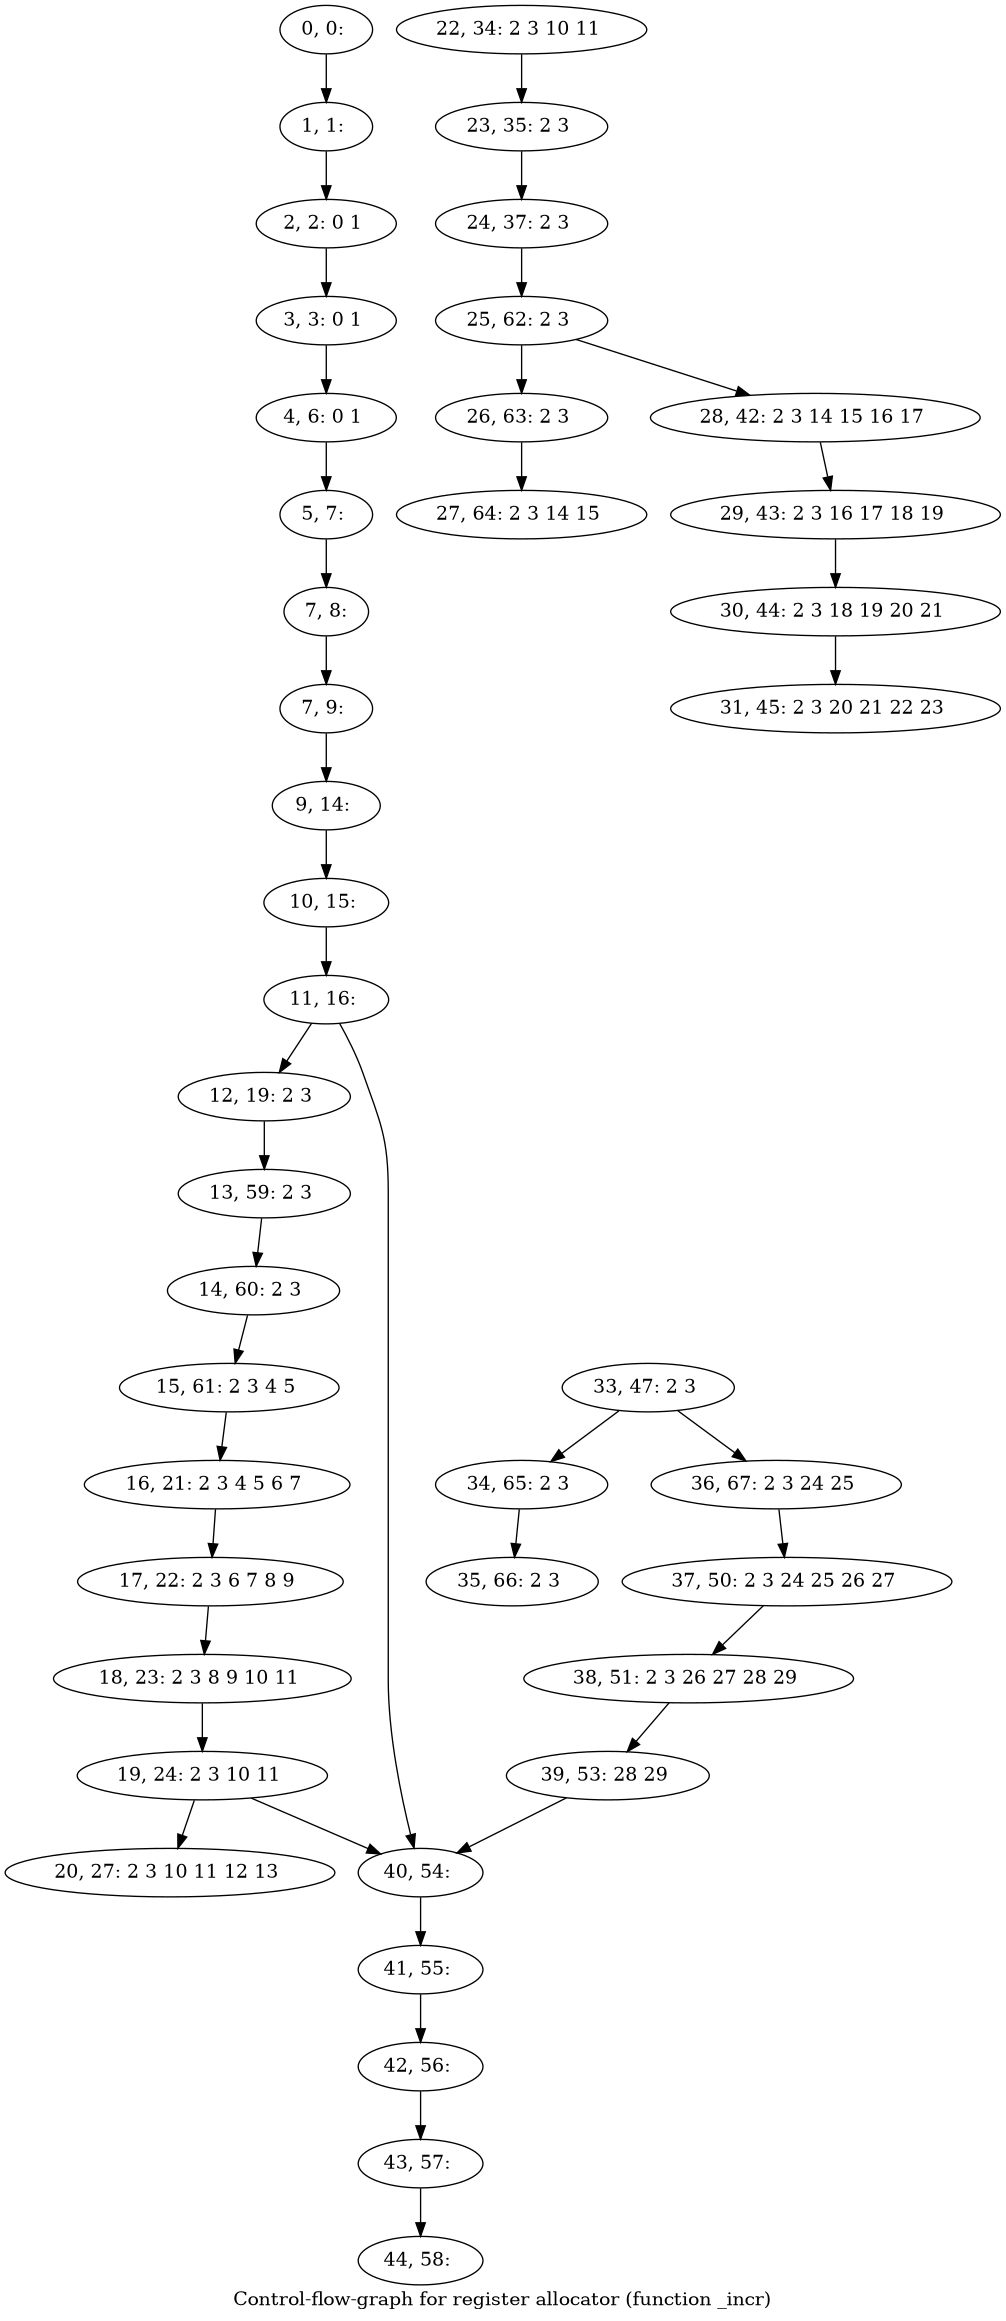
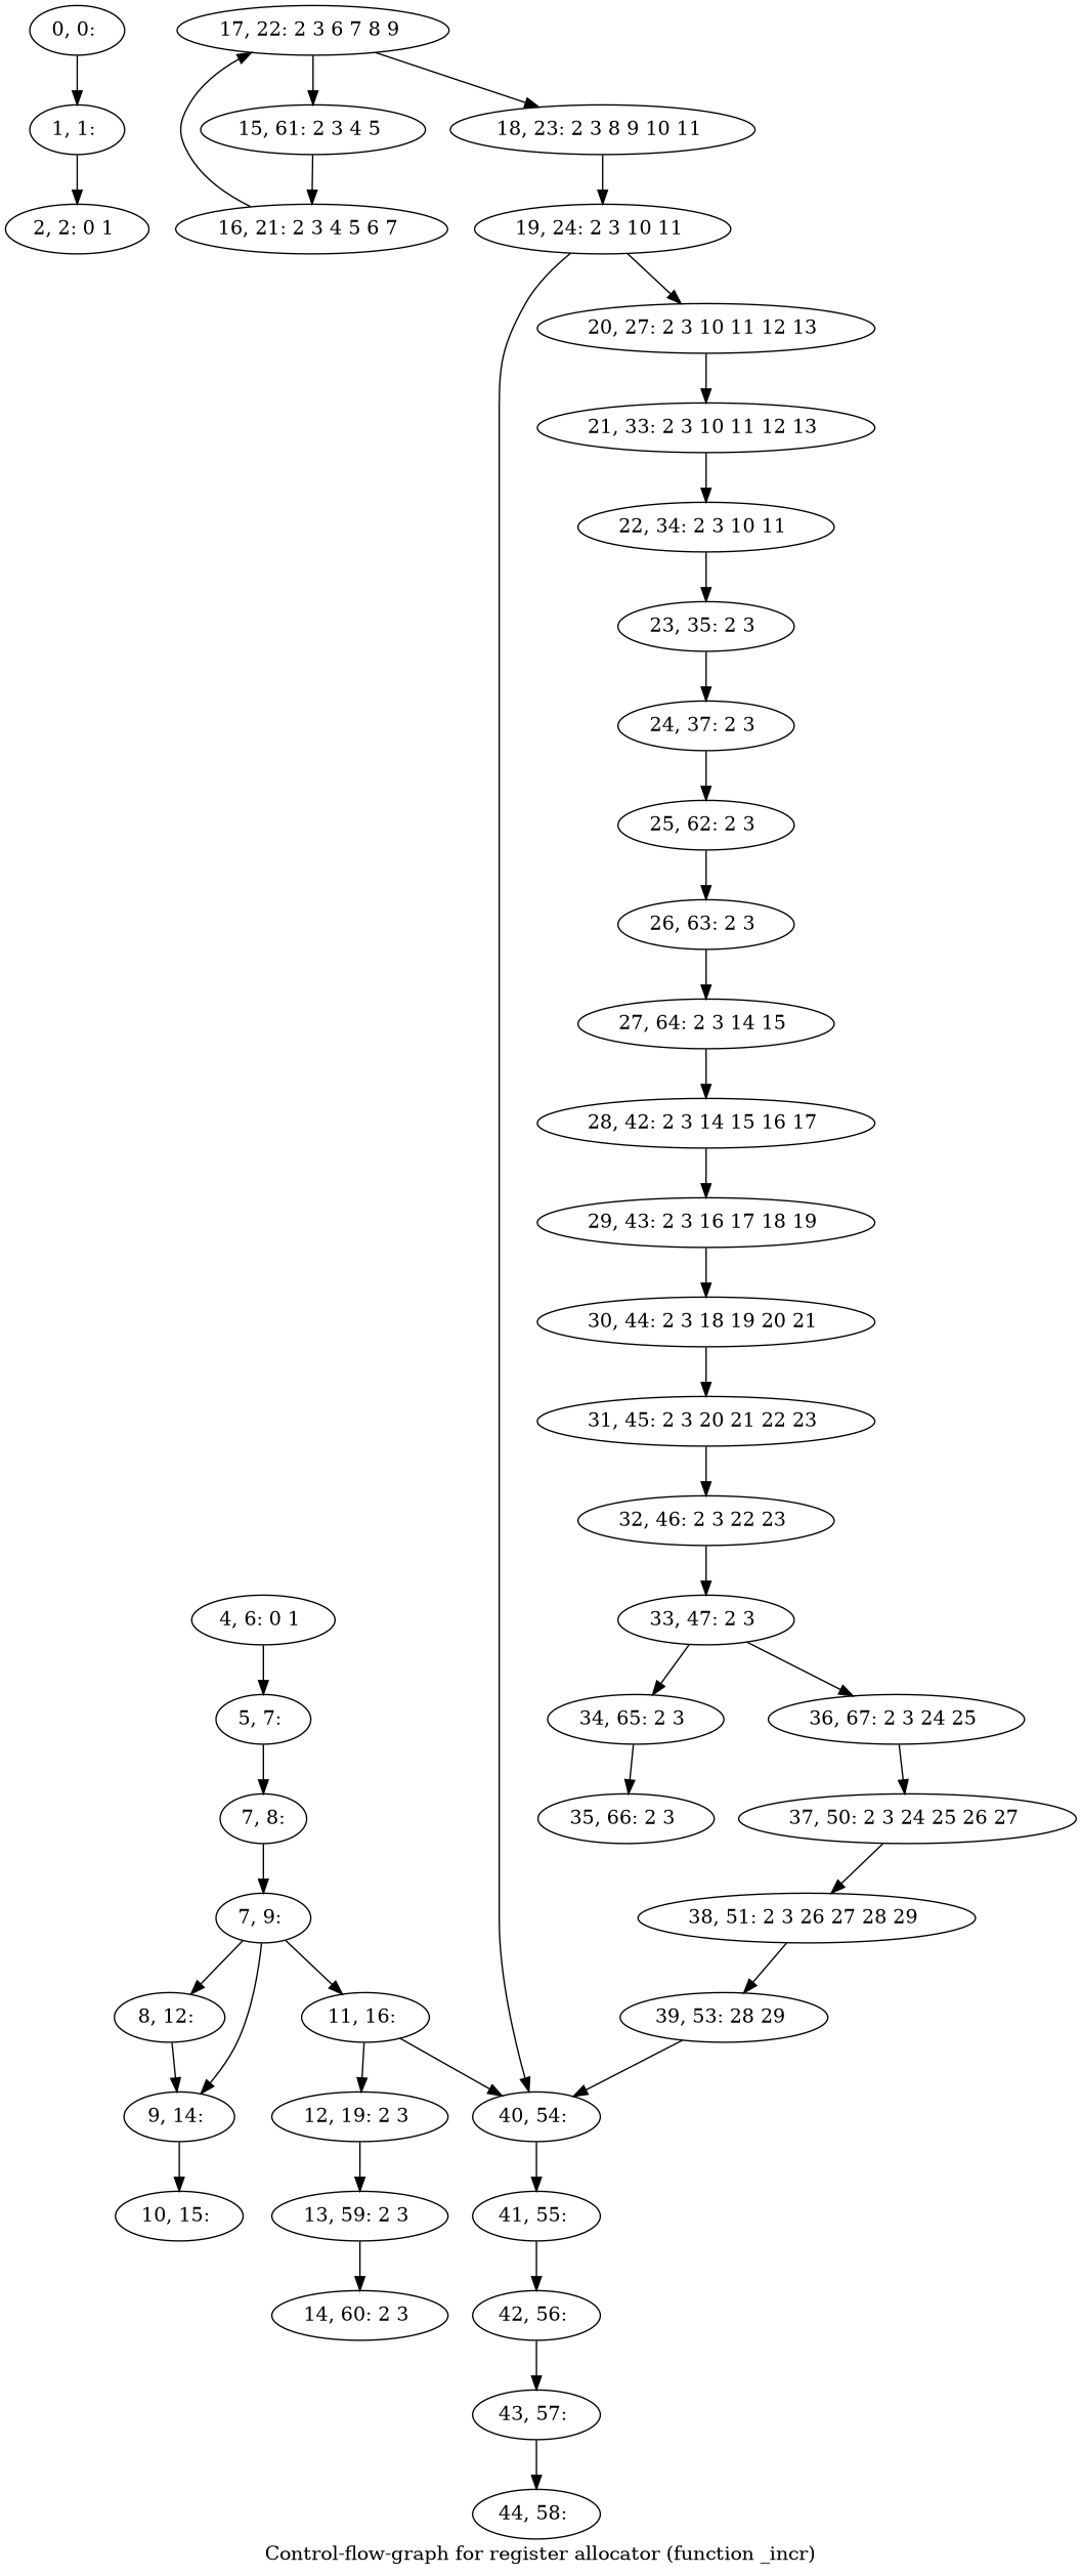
  digraph {
    label="Control-flow-graph for register allocator (function _incr)"
    n1 [label="0, 0: "]
    n2 [label="1, 1: "]
    n3 [label="2, 2: 0 1 "]
-   n4 [label="3, 3: 0 1 "]
    n5 [label="4, 6: 0 1 "]
    n6 [label="5, 7: "]
    n7 [label="7, 8:"]
    n8 [label="7, 9: "]
+   n9 [label="8, 12: "]
    n10 [label="9, 14: "]
    n11 [label="10, 15: "]
    n12 [label="11, 16: "]
    n13 [label="12, 19: 2 3 "]
    n14 [label="40, 54: "]
    n15 [label="13, 59: 2 3 "]
    n16 [label="41, 55: "]
    n17 [label="14, 60: 2 3 "]
    n18 [label="15, 61: 2 3 4 5 "]
    n19 [label="16, 21: 2 3 4 5 6 7 "]
    n20 [label="17, 22: 2 3 6 7 8 9 "]
    n21 [label="18, 23: 2 3 8 9 10 11 "]
    n22 [label="19, 24: 2 3 10 11 "]
    n23 [label="20, 27: 2 3 10 11 12 13 "]
+   n24 [label="21, 33: 2 3 10 11 12 13 "]
    n25 [label="22, 34: 2 3 10 11 "]
    n26 [label="23, 35: 2 3 "]
    n27 [label="24, 37: 2 3 "]
    n28 [label="25, 62: 2 3 "]
    n29 [label="26, 63: 2 3 "]
    n30 [label="27, 64: 2 3 14 15 "]
    n31 [label="28, 42: 2 3 14 15 16 17 "]
    n32 [label="29, 43: 2 3 16 17 18 19 "]
    n33 [label="30, 44: 2 3 18 19 20 21 "]
    n34 [label="31, 45: 2 3 20 21 22 23 "]
+   n35 [label="32, 46: 2 3 22 23 "]
    n36 [label="33, 47: 2 3 "]
    n37 [label="34, 65: 2 3 "]
    n38 [label="36, 67: 2 3 24 25 "]
    n39 [label="35, 66: 2 3 "]
    n40 [label="37, 50: 2 3 24 25 26 27 "]
    n41 [label="38, 51: 2 3 26 27 28 29 "]
    n42 [label="39, 53: 28 29 "]
    n43 [label="42, 56: "]
    n44 [label="43, 57: "]
    n45 [label="44, 58: "]
    n1 -> n2
    n2 -> n3
-   n3 -> n4
-   n4 -> n5
    n5 -> n6
    n6 -> n7
    n7 -> n8
+   n8 -> n9
    n8 -> n10
+   n9 -> n10
    n10 -> n11
-   n11 -> n12
+   n8 -> n12
    n12 -> n13
    n12 -> n14
    n13 -> n15
    n14 -> n16
    n15 -> n17
    n16 -> n43
-   n17 -> n18
+   n20 -> n18
    n18 -> n19
    n19 -> n20
    n20 -> n21
    n21 -> n22
    n22 -> n14
    n22 -> n23
+   n23 -> n24
+   n24 -> n25
    n25 -> n26
    n26 -> n27
    n27 -> n28
    n28 -> n29
    n29 -> n30
-   n28 -> n31
+   n30 -> n31
    n31 -> n32
    n32 -> n33
    n33 -> n34
+   n34 -> n35
+   n35 -> n36
    n36 -> n37
    n36 -> n38
    n37 -> n39
    n38 -> n40
    n40 -> n41
    n41 -> n42
    n42 -> n14
    n43 -> n44
    n44 -> n45
  }
